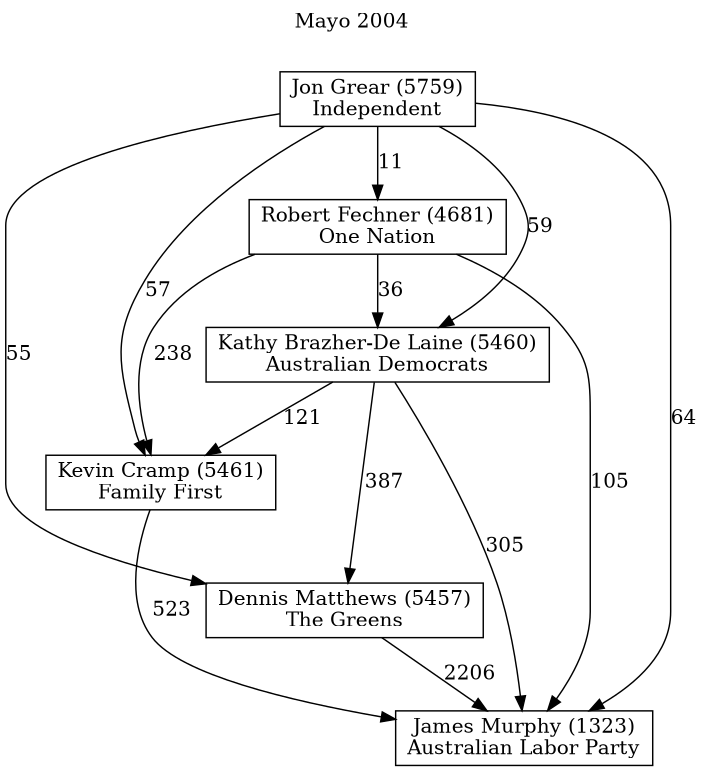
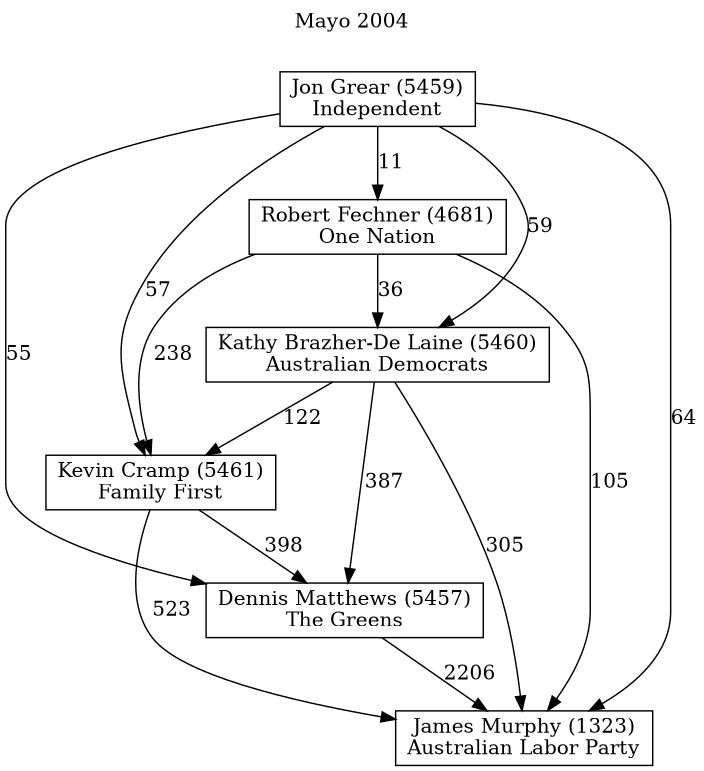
  digraph {
    label="Mayo 2004"
    labelloc=t
    mclimit=10
    node [shape=box]
    n1 [label="James Murphy (1323)\nAustralian Labor Party"]
    n2 [label="Dennis Matthews (5457)\nThe Greens"]
    n3 [label="Kevin Cramp (5461)\nFamily First"]
    n4 [label="Kathy Brazher-De Laine (5460)\nAustralian Democrats"]
    n5 [label="Robert Fechner (4681)\nOne Nation"]
-   n6 [label="Jon Grear (5759)\nIndependent"]
+   n6 [label="Jon Grear (5459)\nIndependent"]
    n2 -> n1 [label=2206]
    n3 -> n1 [label=523]
+   n3 -> n2 [label=398]
    n4 -> n1 [label=305]
    n4 -> n2 [label=387]
-   n4 -> n3 [label=121]
+   n4 -> n3 [label=122]
    n5 -> n1 [label=105]
    n5 -> n3 [label=238]
    n5 -> n4 [label=36]
    n6 -> n1 [label=64]
    n6 -> n2 [label=55]
    n6 -> n3 [label=57]
    n6 -> n4 [label=59]
    n6 -> n5 [label=11]
  }
